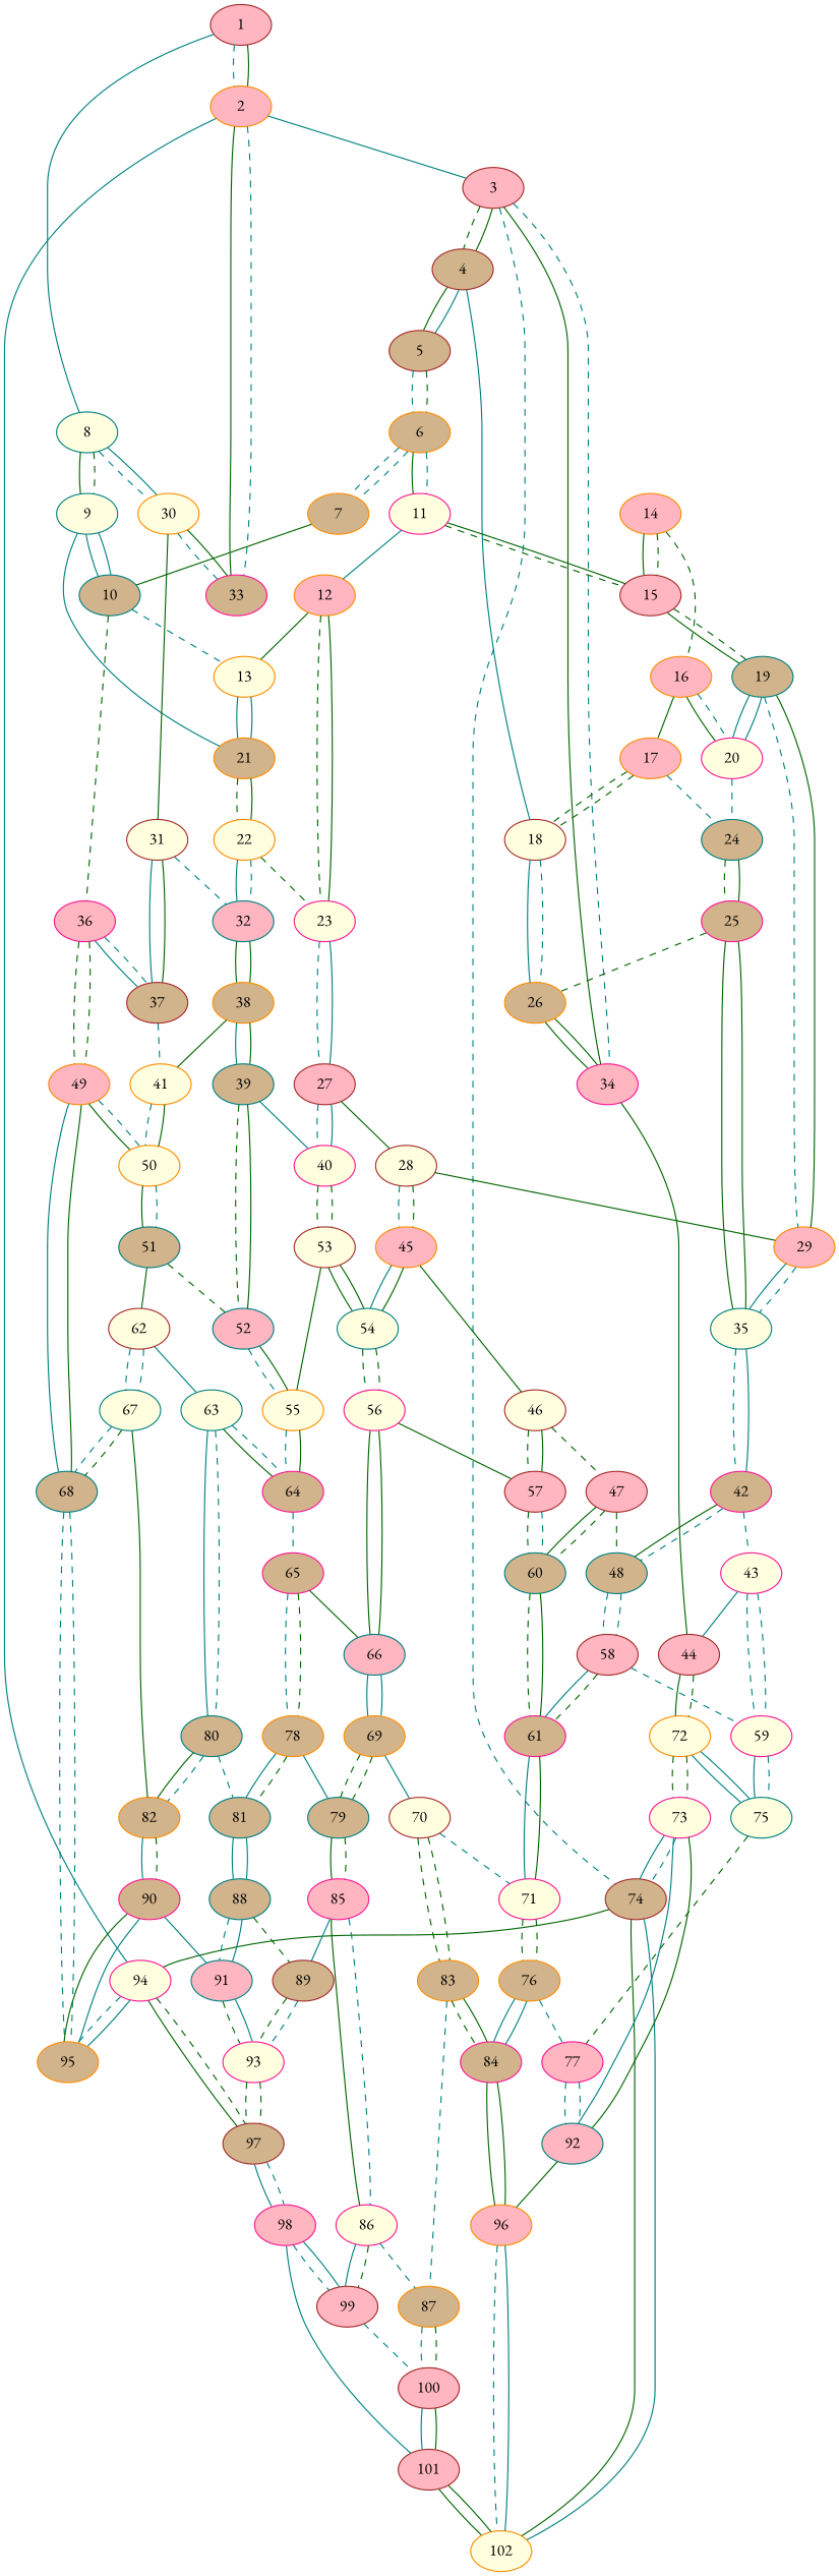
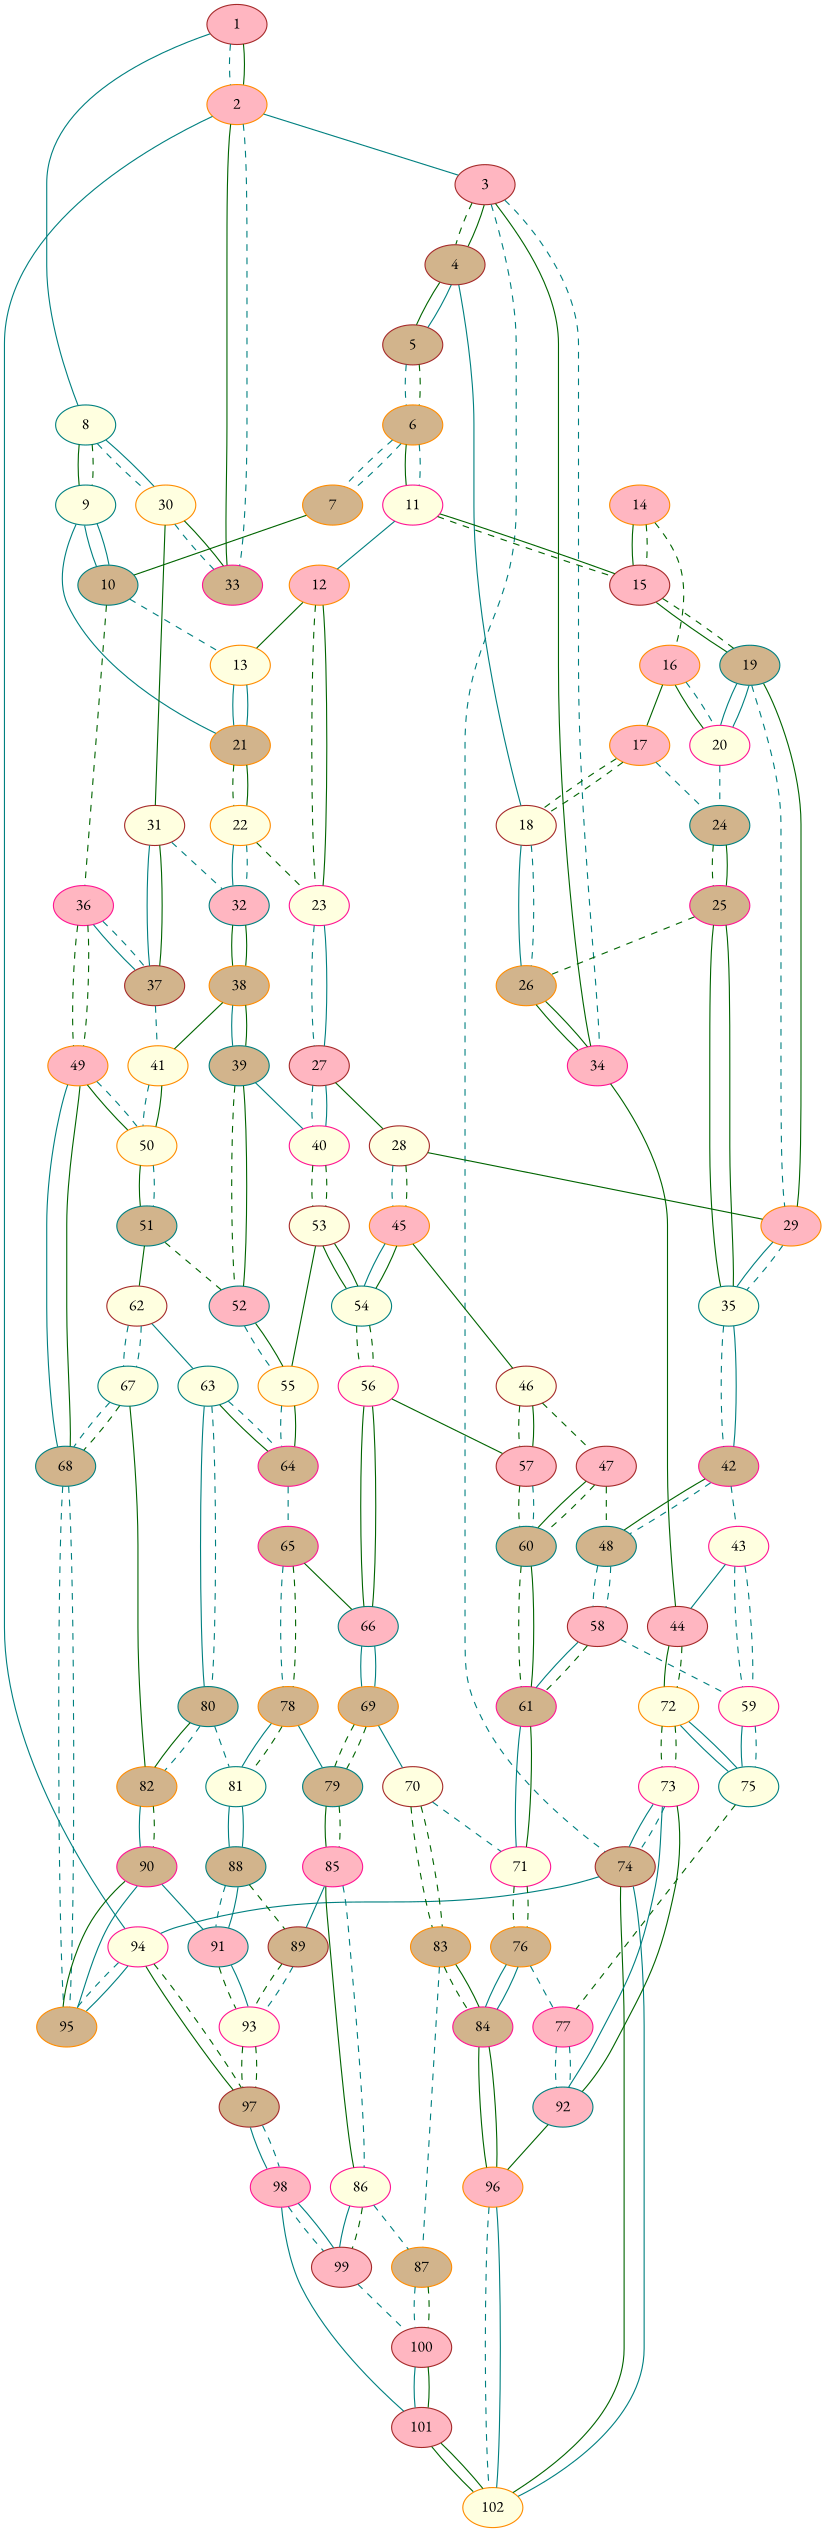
  graph {
    fontname="EB Garamond"
    node [color=darkorange fillcolor=tan fontname="EB Garamond" style=filled]
    edge [color=darkgreen fontname="EB Garamond" style=solid]
    1 [color=brown fillcolor=lightpink]
    2 [fillcolor=lightpink]
    8 [color=teal fillcolor=lightyellow]
    3 [color=brown fillcolor=lightpink]
    33 [color=deeppink]
    94 [color=deeppink fillcolor=lightyellow]
    9 [color=teal fillcolor=lightyellow]
    30 [fillcolor=lightyellow]
    4 [color=brown]
    34 [color=deeppink fillcolor=lightpink]
    74 [color=brown]
    95
    97 [color=brown]
    5 [color=brown]
    18 [color=brown fillcolor=lightyellow]
    44 [color=brown fillcolor=lightpink]
    102 [fillcolor=lightyellow]
    6
    26
    7
    11 [color=deeppink fillcolor=lightyellow]
    10 [color=teal]
    12 [fillcolor=lightpink]
    15 [color=brown fillcolor=lightpink]
    13 [fillcolor=lightyellow]
    36 [color=deeppink fillcolor=lightpink]
    21
    31 [color=brown fillcolor=lightyellow]
    22 [fillcolor=lightyellow]
    23 [color=deeppink fillcolor=lightyellow]
    19 [color=teal]
    27 [color=brown fillcolor=lightpink]
    14 [fillcolor=lightpink]
    16 [fillcolor=lightpink]
    17 [fillcolor=lightpink]
    20 [color=deeppink fillcolor=lightyellow]
    29 [fillcolor=lightpink]
    24 [color=teal]
    25 [color=deeppink]
    35 [color=teal fillcolor=lightyellow]
    32 [color=teal fillcolor=lightpink]
    38
    28 [color=brown fillcolor=lightyellow]
    40 [color=deeppink fillcolor=lightyellow]
    42 [color=deeppink]
    45 [fillcolor=lightpink]
    53 [color=brown fillcolor=lightyellow]
    46 [color=brown fillcolor=lightyellow]
    54 [color=teal fillcolor=lightyellow]
    37 [color=brown]
    41 [fillcolor=lightyellow]
    39 [color=teal]
    49 [fillcolor=lightpink]
    72 [fillcolor=lightyellow]
    43 [color=deeppink fillcolor=lightyellow]
    48 [color=teal]
    50 [fillcolor=lightyellow]
    68 [color=teal]
    52 [color=teal fillcolor=lightpink]
    55 [fillcolor=lightyellow]
    51 [color=teal]
    59 [color=deeppink fillcolor=lightyellow]
    58 [color=brown fillcolor=lightpink]
    75 [color=teal fillcolor=lightyellow]
    73 [color=deeppink fillcolor=lightyellow]
    47 [color=brown fillcolor=lightpink]
    57 [color=brown fillcolor=lightpink]
    56 [color=deeppink fillcolor=lightyellow]
    60 [color=teal]
    61 [color=deeppink]
    62 [color=brown fillcolor=lightyellow]
    63 [color=teal fillcolor=lightyellow]
    67 [color=teal fillcolor=lightyellow]
    64 [color=deeppink]
    66 [color=teal fillcolor=lightpink]
    65 [color=deeppink]
    69
    71 [color=deeppink fillcolor=lightyellow]
    77 [color=deeppink fillcolor=lightpink]
    76
    80 [color=teal]
    82
-   81 [color=teal]
+   81 [color=teal fillcolor=lightyellow]
    78
    79 [color=teal]
    70 [color=brown fillcolor=lightyellow]
    90 [color=deeppink]
    83
    85 [color=deeppink fillcolor=lightpink]
    84 [color=deeppink]
    87
    92 [color=teal fillcolor=lightpink]
    96 [fillcolor=lightpink]
    88 [color=teal]
    86 [color=deeppink fillcolor=lightyellow]
    89 [color=brown]
    91 [color=teal fillcolor=lightpink]
    100 [color=brown fillcolor=lightpink]
    99 [color=brown fillcolor=lightpink]
    93 [color=deeppink fillcolor=lightyellow]
    101 [color=brown fillcolor=lightpink]
    98 [color=deeppink fillcolor=lightpink]
    1 -- 2 [color=teal style=dashed]
    1 -- 2
    1 -- 8 [color=teal]
    2 -- 3 [color=teal]
    2 -- 33
    2 -- 33 [color=teal style=dashed]
    2 -- 94 [color=teal]
    8 -- 9
    8 -- 9 [style=dashed]
    8 -- 30 [color=teal style=dashed]
    8 -- 30 [color=teal]
    3 -- 4 [style=dashed]
    3 -- 4
    3 -- 34
    3 -- 34 [color=teal style=dashed]
    3 -- 74 [color=teal style=dashed]
    94 -- 95 [color=teal style=dashed]
    94 -- 95 [color=teal]
    94 -- 97
    94 -- 97 [style=dashed]
    9 -- 10 [color=teal]
    9 -- 10 [color=teal]
    9 -- 21 [color=teal]
    30 -- 33 [color=teal style=dashed]
    30 -- 33
    30 -- 31
    4 -- 5
    4 -- 5 [color=teal]
    4 -- 18 [color=teal]
    34 -- 44
-   74 -- 94
+   74 -- 94 [color=teal]
    74 -- 102
    74 -- 102 [color=teal]
    97 -- 98 [color=teal]
    97 -- 98 [color=teal style=dashed]
    5 -- 6 [color=teal style=dashed]
    5 -- 6 [style=dashed]
    18 -- 26 [color=teal]
    18 -- 26 [color=teal style=dashed]
    44 -- 72
    44 -- 72 [style=dashed]
    6 -- 7 [color=teal style=dashed]
    6 -- 7 [color=teal style=dashed]
    6 -- 11
    6 -- 11 [color=teal style=dashed]
    26 -- 34
    26 -- 34
    7 -- 10
    11 -- 12 [color=teal]
    11 -- 15 [style=dashed]
    11 -- 15
    10 -- 13 [color=teal style=dashed]
    10 -- 36 [style=dashed]
    12 -- 13
    12 -- 23 [style=dashed]
    12 -- 23
    15 -- 19
    15 -- 19 [style=dashed]
    13 -- 21 [color=teal]
    13 -- 21 [color=teal]
    36 -- 37 [color=teal]
    36 -- 37 [color=teal style=dashed]
    36 -- 49 [style=dashed]
    36 -- 49 [style=dashed]
    21 -- 22 [style=dashed]
    21 -- 22
    31 -- 32 [color=teal style=dashed]
    31 -- 37 [color=teal]
    31 -- 37
    22 -- 23 [style=dashed]
    22 -- 32 [color=teal]
    22 -- 32 [color=teal style=dashed]
    23 -- 27 [color=teal style=dashed]
    23 -- 27 [color=teal]
    19 -- 20 [color=teal]
    19 -- 20 [color=teal]
    19 -- 29 [color=teal style=dashed]
    19 -- 29
    27 -- 28
    27 -- 40 [color=teal style=dashed]
    27 -- 40 [color=teal]
    14 -- 15
    14 -- 15 [style=dashed]
    14 -- 16 [style=dashed]
    16 -- 17
    16 -- 20
    16 -- 20 [color=teal style=dashed]
    17 -- 18 [style=dashed]
    17 -- 18 [style=dashed]
    17 -- 24 [color=teal style=dashed]
    20 -- 24 [color=teal style=dashed]
    29 -- 35 [color=teal]
    29 -- 35 [color=teal style=dashed]
    24 -- 25 [style=dashed]
    24 -- 25
    25 -- 26 [style=dashed]
    25 -- 35
    25 -- 35
    35 -- 42 [color=teal style=dashed]
    35 -- 42 [color=teal]
    32 -- 38
    32 -- 38
    38 -- 41
    38 -- 39 [color=teal]
    38 -- 39
    28 -- 29
    28 -- 45 [color=teal style=dashed]
    28 -- 45 [style=dashed]
    40 -- 53 [style=dashed]
    40 -- 53 [style=dashed]
    42 -- 43 [color=teal style=dashed]
    42 -- 48
    42 -- 48 [color=teal style=dashed]
    45 -- 46
    45 -- 54 [color=teal]
    45 -- 54
    53 -- 54
    53 -- 54
    53 -- 55
    46 -- 47 [style=dashed]
    46 -- 57 [style=dashed]
    46 -- 57
    54 -- 56 [style=dashed]
    54 -- 56 [style=dashed]
    37 -- 41 [color=teal style=dashed]
    41 -- 50 [color=teal style=dashed]
    41 -- 50
    39 -- 40 [color=teal]
    39 -- 52 [style=dashed]
    39 -- 52
    49 -- 50
    49 -- 50 [color=teal style=dashed]
    49 -- 68 [color=teal]
    49 -- 68
    72 -- 75 [color=teal]
    72 -- 75 [color=teal]
    72 -- 73 [style=dashed]
    72 -- 73 [style=dashed]
    43 -- 44 [color=teal]
    43 -- 59 [color=teal style=dashed]
    43 -- 59 [color=teal style=dashed]
    48 -- 58 [color=teal style=dashed]
    48 -- 58 [color=teal style=dashed]
    50 -- 51
    50 -- 51 [color=teal style=dashed]
    68 -- 95 [color=teal style=dashed]
    68 -- 95 [color=teal style=dashed]
    52 -- 55 [color=teal style=dashed]
    52 -- 55
    55 -- 64 [color=teal style=dashed]
    55 -- 64
    51 -- 52 [style=dashed]
    51 -- 62
    59 -- 75 [color=teal]
    59 -- 75 [color=teal style=dashed]
    58 -- 59 [color=teal style=dashed]
    58 -- 61 [color=teal]
    58 -- 61 [style=dashed]
    75 -- 77 [style=dashed]
    73 -- 74 [color=teal]
    73 -- 74 [color=teal style=dashed]
    73 -- 92 [color=teal]
    73 -- 92
    47 -- 48 [style=dashed]
    47 -- 60
    47 -- 60 [style=dashed]
    57 -- 60 [style=dashed]
    57 -- 60 [color=teal style=dashed]
    56 -- 57
    56 -- 66
    56 -- 66
    60 -- 61 [style=dashed]
    60 -- 61
    61 -- 71 [color=teal]
    61 -- 71
    62 -- 63 [color=teal]
    62 -- 67 [color=teal style=dashed]
    62 -- 67 [color=teal style=dashed]
    63 -- 64
    63 -- 64 [color=teal style=dashed]
    63 -- 80 [color=teal]
    63 -- 80 [color=teal style=dashed]
    67 -- 68 [color=teal style=dashed]
    67 -- 68 [style=dashed]
    67 -- 82
    64 -- 65 [color=teal style=dashed]
    66 -- 69 [color=teal]
    66 -- 69 [color=teal]
    65 -- 66
    65 -- 78 [color=teal style=dashed]
    65 -- 78 [style=dashed]
    69 -- 79 [style=dashed]
    69 -- 79 [style=dashed]
    69 -- 70 [color=teal]
    71 -- 76 [style=dashed]
    71 -- 76 [style=dashed]
    77 -- 92 [color=teal style=dashed]
    77 -- 92 [color=teal style=dashed]
    76 -- 77 [color=teal style=dashed]
    76 -- 84 [color=teal]
    76 -- 84 [color=teal]
    80 -- 82
    80 -- 82 [color=teal style=dashed]
    80 -- 81 [color=teal style=dashed]
    82 -- 90 [color=teal]
    82 -- 90 [style=dashed]
    81 -- 88 [color=teal]
    81 -- 88 [color=teal]
    78 -- 81 [color=teal]
    78 -- 81 [style=dashed]
    78 -- 79 [color=teal]
    79 -- 85
    79 -- 85 [style=dashed]
    70 -- 71 [color=teal style=dashed]
    70 -- 83 [style=dashed]
    70 -- 83 [style=dashed]
    90 -- 95
    90 -- 95 [color=teal]
    90 -- 91 [color=teal]
    83 -- 84 [style=dashed]
    83 -- 84
    83 -- 87 [color=teal style=dashed]
    85 -- 86
    85 -- 86 [color=teal style=dashed]
    85 -- 89 [color=teal]
    84 -- 96
    84 -- 96
    87 -- 100 [color=teal style=dashed]
    87 -- 100 [style=dashed]
    92 -- 96
    96 -- 102 [color=teal style=dashed]
    96 -- 102 [color=teal]
    88 -- 89 [style=dashed]
    88 -- 91 [color=teal style=dashed]
    88 -- 91 [color=teal]
    86 -- 87 [color=teal style=dashed]
    86 -- 99 [color=teal]
    86 -- 99 [style=dashed]
    89 -- 93 [style=dashed]
    89 -- 93 [color=teal style=dashed]
    91 -- 93 [style=dashed]
    91 -- 93 [color=teal]
    100 -- 101 [color=teal]
    100 -- 101
    99 -- 100 [color=teal style=dashed]
    93 -- 97 [style=dashed]
    93 -- 97 [style=dashed]
    101 -- 102
    101 -- 102
    98 -- 99 [color=teal style=dashed]
    98 -- 99 [color=teal]
    98 -- 101 [color=teal]
  }
